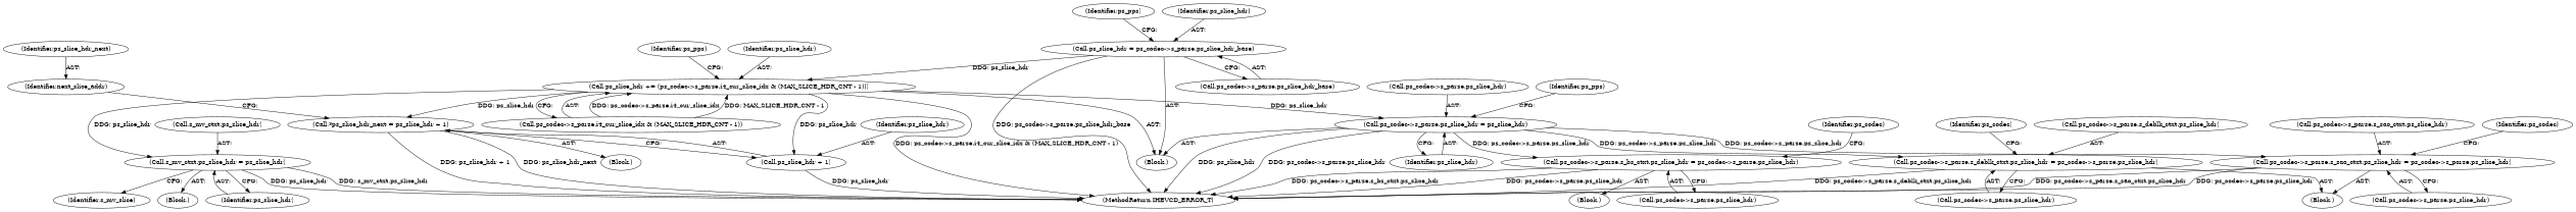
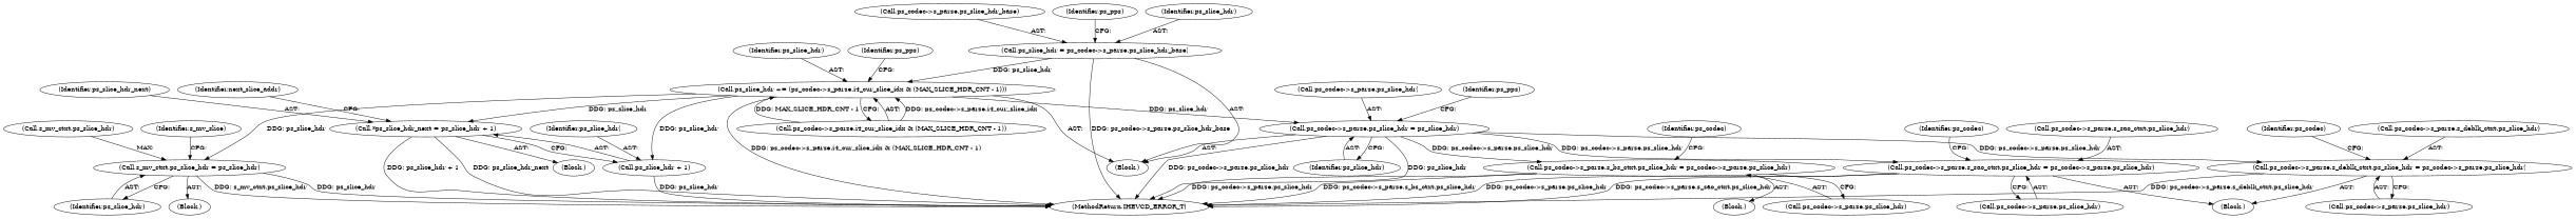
  digraph {
    n1 [label="(Call,ps_slice_hdr = ps_codec->s_parse.ps_slice_hdr_base)"]
    n2 [label="(Call,ps_slice_hdr += (ps_codec->s_parse.i4_cur_slice_idx & (MAX_SLICE_HDR_CNT - 1)))"]
    n3 [label="(Block,)"]
    n4 [label="(Call,ps_codec->s_parse.ps_slice_hdr_base)"]
    n5 [label="(MethodReturn,IHEVCD_ERROR_T)"]
    n6 [label="(Call,ps_codec->s_parse.ps_slice_hdr = ps_slice_hdr)"]
    n7 [label="(Call,s_mv_ctxt.ps_slice_hdr = ps_slice_hdr)"]
    n8 [label="(Call,*ps_slice_hdr_next = ps_slice_hdr + 1)"]
    n9 [label="(Call,ps_slice_hdr + 1)"]
    n10 [label="(Call,ps_codec->s_parse.i4_cur_slice_idx & (MAX_SLICE_HDR_CNT - 1))"]
    n11 [label="(Call,ps_codec->s_parse.s_bs_ctxt.ps_slice_hdr = ps_codec->s_parse.ps_slice_hdr)"]
    n12 [label="(Call,ps_codec->s_parse.s_deblk_ctxt.ps_slice_hdr = ps_codec->s_parse.ps_slice_hdr)"]
    n13 [label="(Call,ps_codec->s_parse.s_sao_ctxt.ps_slice_hdr = ps_codec->s_parse.ps_slice_hdr)"]
    n14 [label="(Identifier,ps_slice_hdr)"]
    n15 [label="(Block,)"]
    n16 [label="(Identifier,ps_slice_hdr)"]
    n17 [label="(Block,)"]
    n18 [label="(Block,)"]
    n19 [label="(Call,ps_codec->s_parse.ps_slice_hdr)"]
    n20 [label="(Call,ps_codec->s_parse.ps_slice_hdr)"]
    n21 [label="(Block,)"]
    n22 [label="(Call,ps_codec->s_parse.ps_slice_hdr)"]
    n23 [label="(Identifier,s_mv_slice)"]
    n24 [label="(Call,ps_codec->s_parse.ps_slice_hdr)"]
    n25 [label="(Identifier,next_slice_addr)"]
    n26 [label="(Identifier,ps_codec)"]
    n27 [label="(Identifier,ps_codec)"]
    n28 [label="(Call,ps_codec->s_parse.s_sao_ctxt.ps_slice_hdr)"]
    n29 [label="(Identifier,ps_pps)"]
    n30 [label="(Identifier,ps_slice_hdr_next)"]
    n31 [label="(Call,s_mv_ctxt.ps_slice_hdr)"]
    n32 [label="(Identifier,ps_slice_hdr)"]
    n33 [label="(Call,ps_codec->s_parse.s_deblk_ctxt.ps_slice_hdr)"]
    n34 [label="(Identifier,ps_pps)"]
    n35 [label="(Identifier,ps_slice_hdr)"]
    n36 [label="(Identifier,ps_pps)"]
    n37 [label="(Identifier,ps_slice_hdr)"]
    n38 [label="(Identifier,ps_codec)"]
    n1 -> n2 [label="DDG: ps_slice_hdr"]
    n1 -> n3 [label="AST: "]
-   n1 -> n4 [label="CFG: "]
    n1 -> n5 [label="DDG: ps_codec->s_parse.ps_slice_hdr_base"]
    n2 -> n3 [label="AST: "]
    n2 -> n5 [label="DDG: ps_codec->s_parse.i4_cur_slice_idx & (MAX_SLICE_HDR_CNT - 1)"]
    n2 -> n6 [label="DDG: ps_slice_hdr"]
    n2 -> n7 [label="DDG: ps_slice_hdr"]
    n2 -> n8 [label="DDG: ps_slice_hdr"]
    n2 -> n9 [label="DDG: ps_slice_hdr"]
    n2 -> n10 [label="CFG: "]
    n4 -> n1 [label="AST: "]
    n6 -> n3 [label="AST: "]
    n6 -> n5 [label="DDG: ps_slice_hdr"]
    n6 -> n5 [label="DDG: ps_codec->s_parse.ps_slice_hdr"]
    n6 -> n11 [label="DDG: ps_codec->s_parse.ps_slice_hdr"]
    n6 -> n12 [label="DDG: ps_codec->s_parse.ps_slice_hdr"]
    n6 -> n13 [label="DDG: ps_codec->s_parse.ps_slice_hdr"]
    n6 -> n14 [label="CFG: "]
    n7 -> n5 [label="DDG: s_mv_ctxt.ps_slice_hdr"]
    n7 -> n5 [label="DDG: ps_slice_hdr"]
    n7 -> n15 [label="AST: "]
    n7 -> n16 [label="CFG: "]
    n8 -> n5 [label="DDG: ps_slice_hdr + 1"]
    n8 -> n5 [label="DDG: ps_slice_hdr_next"]
    n8 -> n9 [label="CFG: "]
    n8 -> n17 [label="AST: "]
    n9 -> n5 [label="DDG: ps_slice_hdr"]
    n9 -> n8 [label="AST: "]
    n10 -> n2 [label="AST: "]
    n10 -> n2 [label="DDG: ps_codec->s_parse.i4_cur_slice_idx"]
    n10 -> n2 [label="DDG: MAX_SLICE_HDR_CNT - 1"]
    n11 -> n5 [label="DDG: ps_codec->s_parse.ps_slice_hdr"]
    n11 -> n5 [label="DDG: ps_codec->s_parse.s_bs_ctxt.ps_slice_hdr"]
    n11 -> n18 [label="AST: "]
    n11 -> n19 [label="CFG: "]
    n12 -> n5 [label="DDG: ps_codec->s_parse.s_deblk_ctxt.ps_slice_hdr"]
    n12 -> n20 [label="CFG: "]
    n12 -> n21 [label="AST: "]
    n13 -> n5 [label="DDG: ps_codec->s_parse.ps_slice_hdr"]
    n13 -> n5 [label="DDG: ps_codec->s_parse.s_sao_ctxt.ps_slice_hdr"]
    n13 -> n21 [label="AST: "]
    n13 -> n22 [label="CFG: "]
    n14 -> n6 [label="AST: "]
    n16 -> n7 [label="AST: "]
    n19 -> n11 [label="AST: "]
    n20 -> n12 [label="AST: "]
    n22 -> n13 [label="AST: "]
-   n7 -> n23 [label="CFG: "]
+   n23 -> n7 [label="CFG: "]
    n24 -> n6 [label="AST: "]
    n25 -> n8 [label="CFG: "]
    n26 -> n12 [label="CFG: "]
    n27 -> n13 [label="CFG: "]
    n28 -> n13 [label="AST: "]
    n29 -> n2 [label="CFG: "]
-   n30 -> n25 [label="AST: "]
-   n31 -> n7 [label="AST: "]
+   n30 -> n8 [label="AST: "]
+   n31 -> n7 [label="MAX: "]
    n32 -> n2 [label="AST: "]
    n33 -> n12 [label="AST: "]
    n34 -> n1 [label="CFG: "]
    n35 -> n9 [label="AST: "]
    n36 -> n6 [label="CFG: "]
    n37 -> n1 [label="AST: "]
    n38 -> n11 [label="CFG: "]
  }
